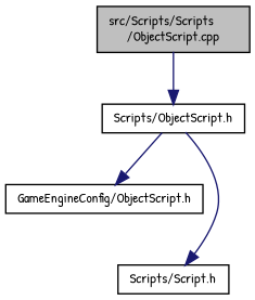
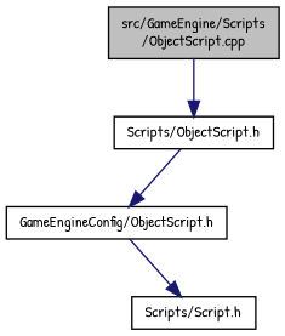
  digraph {
    fontname="Patrick Hand"
    node [color=black fillcolor=white fontname="Patrick Hand" fontsize=10 shape=record style=filled]
    edge [color=midnightblue fontname="Patrick Hand" fontsize=10 labelfontname=Helvetica labelfontsize=10 style=solid]
-   n1 [fillcolor=grey75 fontcolor=black height=0.2 label="src/Scripts/Scripts\l/ObjectScript.cpp" width=0.4]
+   n1 [fillcolor=grey75 fontcolor=black height=0.2 label="src/GameEngine/Scripts\l/ObjectScript.cpp" width=0.4]
    n2 [height=0.2 label="Scripts/ObjectScript.h" width=0.4]
    n3 [height=0.2 label="GameEngineConfig/ObjectScript.h" width=0.4]
    n4 [height=0.2 label="Scripts/Script.h" width=0.4]
    n1 -> n2
    n2 -> n3
-   n2 -> n4
+   n3 -> n4
  }
